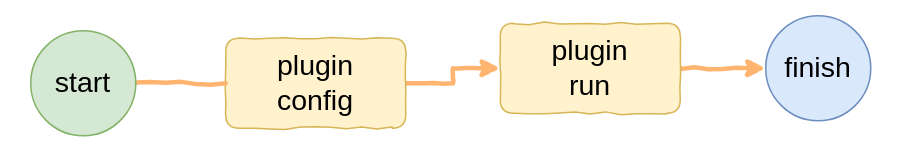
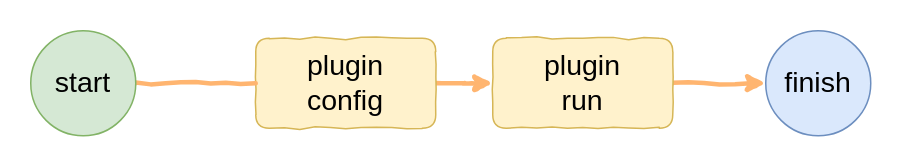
  <mxCell id="0" />
  <mxCell id="1" parent="0" />
  <mxCell id="2" value="" style="edgeStyle=orthogonalEdgeStyle;rounded=0;orthogonalLoop=1;jettySize=auto;html=1;strokeWidth=3;endArrow=classic;endFill=1;strokeColor=#FFB570;comic=1;" parent="1" source="3" target="7" edge="1"><mxGeometry relative="1" as="geometry" /></mxCell>
- <mxCell id="3" value="plugin&lt;br style=&quot;font-size: 19px;&quot;&gt;config" style="rounded=1;whiteSpace=wrap;html=1;fontSize=19;comic=1;fillColor=#fff2cc;strokeColor=#d6b656;" parent="1" vertex="1"><mxGeometry x="150" y="25" width="120" height="60" as="geometry" /></mxCell>
+ <mxCell id="3" value="plugin&lt;br style=&quot;font-size: 19px;&quot;&gt;config" style="rounded=1;whiteSpace=wrap;html=1;fontSize=19;comic=1;fillColor=#fff2cc;strokeColor=#d6b656;" parent="1" vertex="1"><mxGeometry x="170" y="25" width="120" height="60" as="geometry" /></mxCell>
  <mxCell id="4" style="edgeStyle=orthogonalEdgeStyle;rounded=0;orthogonalLoop=1;jettySize=auto;html=1;strokeWidth=3;endArrow=none;endFill=1;strokeColor=#FFB570;comic=1;" parent="1" source="5" target="3" edge="1"><mxGeometry relative="1" as="geometry" /></mxCell>
  <mxCell id="5" value="start" style="ellipse;whiteSpace=wrap;html=1;aspect=fixed;fontSize=19;perimeter=ellipsePerimeter;expand=1;comic=1;noLabel=0;portConstraintRotation=0;connectable=1;backgroundOutline=0;fillColor=#d5e8d4;strokeColor=#82b366;" parent="1" vertex="1"><mxGeometry x="20" y="20" width="70" height="70" as="geometry" /></mxCell>
  <mxCell id="6" style="edgeStyle=orthogonalEdgeStyle;rounded=0;orthogonalLoop=1;jettySize=auto;html=1;exitX=1;exitY=0.5;exitDx=0;exitDy=0;strokeWidth=3;endArrow=classic;endFill=1;strokeColor=#FFB570;comic=1;" parent="1" source="7" target="8" edge="1"><mxGeometry relative="1" as="geometry" /></mxCell>
- <mxCell id="7" value="plugin&lt;br style=&quot;font-size: 19px;&quot;&gt;run" style="rounded=1;whiteSpace=wrap;html=1;fontSize=19;comic=1;fillColor=#fff2cc;strokeColor=#d6b656;" parent="1" vertex="1"><mxGeometry x="333" y="15" width="120" height="60" as="geometry" /></mxCell>
- <mxCell id="8" value="finish" style="ellipse;whiteSpace=wrap;html=1;aspect=fixed;fontSize=19;comic=1;fillColor=#dae8fc;strokeColor=#6c8ebf;" parent="1" vertex="1"><mxGeometry x="510" y="10" width="70" height="70" as="geometry" /></mxCell>
+ <mxCell id="7" value="plugin&lt;br style=&quot;font-size: 19px;&quot;&gt;run" style="rounded=1;whiteSpace=wrap;html=1;fontSize=19;comic=1;fillColor=#fff2cc;strokeColor=#d6b656;" parent="1" vertex="1"><mxGeometry x="328" y="25" width="120" height="60" as="geometry" /></mxCell>
+ <mxCell id="8" value="finish" style="ellipse;whiteSpace=wrap;html=1;aspect=fixed;fontSize=19;comic=1;fillColor=#dae8fc;strokeColor=#6c8ebf;" parent="1" vertex="1"><mxGeometry x="510" y="20" width="70" height="70" as="geometry" /></mxCell>
